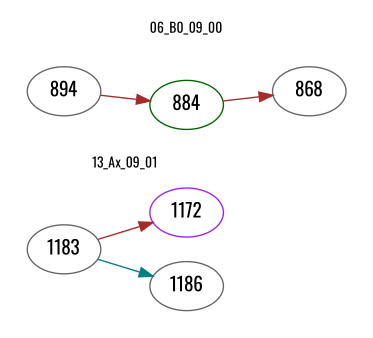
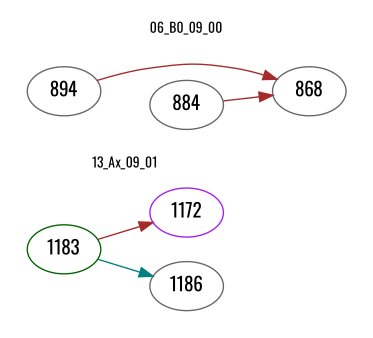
  digraph {
    fontname=Oswald
    rankdir=LR
    node [color=gray40 fontname=Oswald]
    edge [color=brown fontname=Oswald]
    n1 [label=1186]
-   n2 [label=1183]
+   n2 [color=darkgreen label=1183]
    n3 [color=purple label=1172]
    n4 [label=894]
-   n5 [color=darkgreen label=884]
+   n5 [label=884]
    n6 [label=868]
    subgraph cluster_1 {
      color=white
      fontsize=10
      label="13_Ax_09_01"
      n1
      n2
      n3
    }
    subgraph cluster_2 {
      color=white
      fontsize=10
      label="06_B0_09_00"
      n4
      n5
      n6
    }
    n2 -> n1 [color=teal]
    n2 -> n3
-   n4 -> n5
+   n4 -> n6
    n5 -> n6
  }
